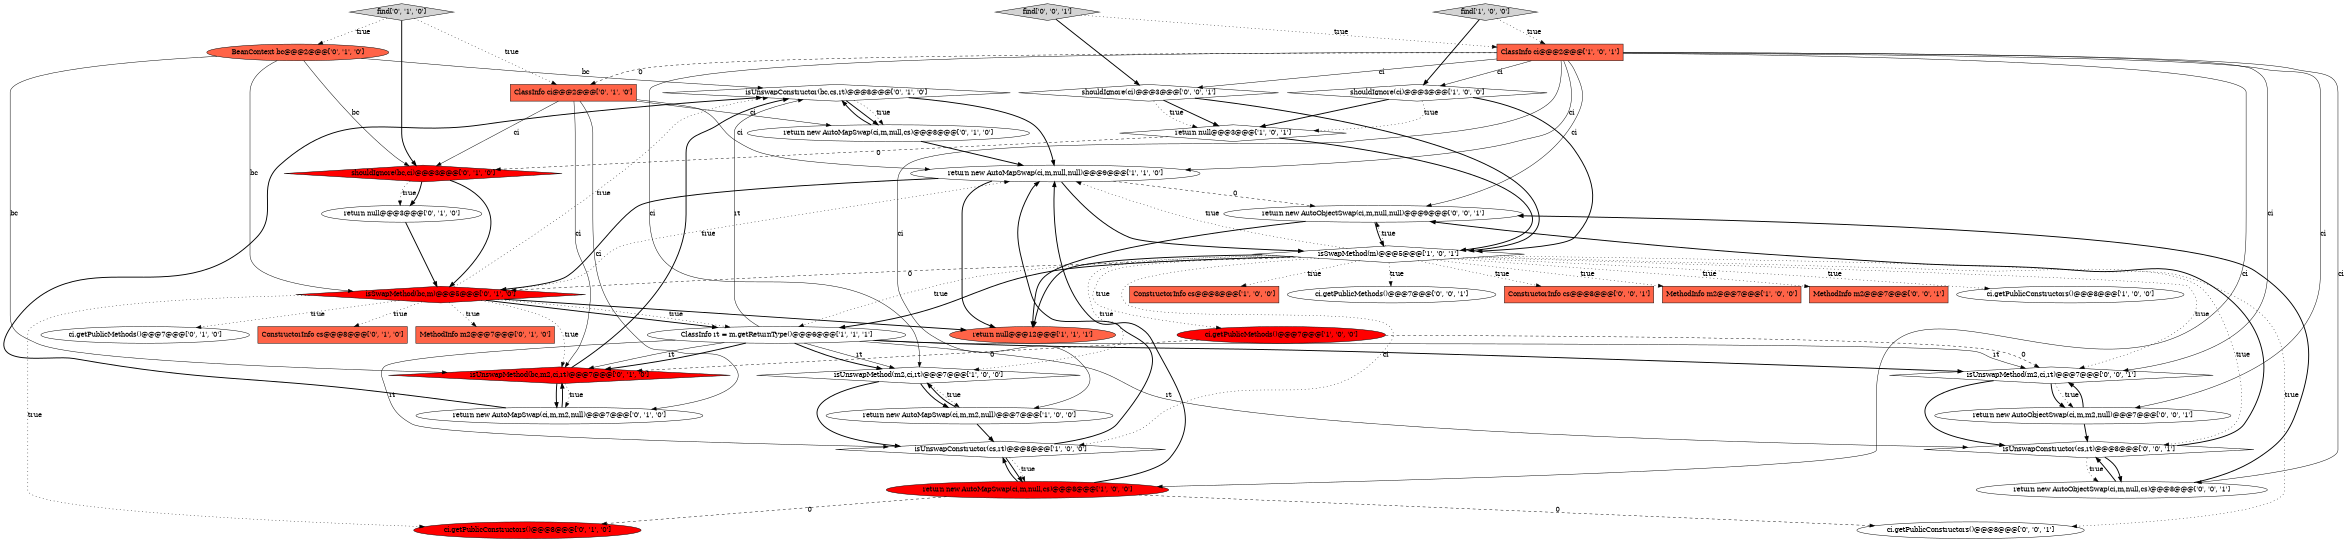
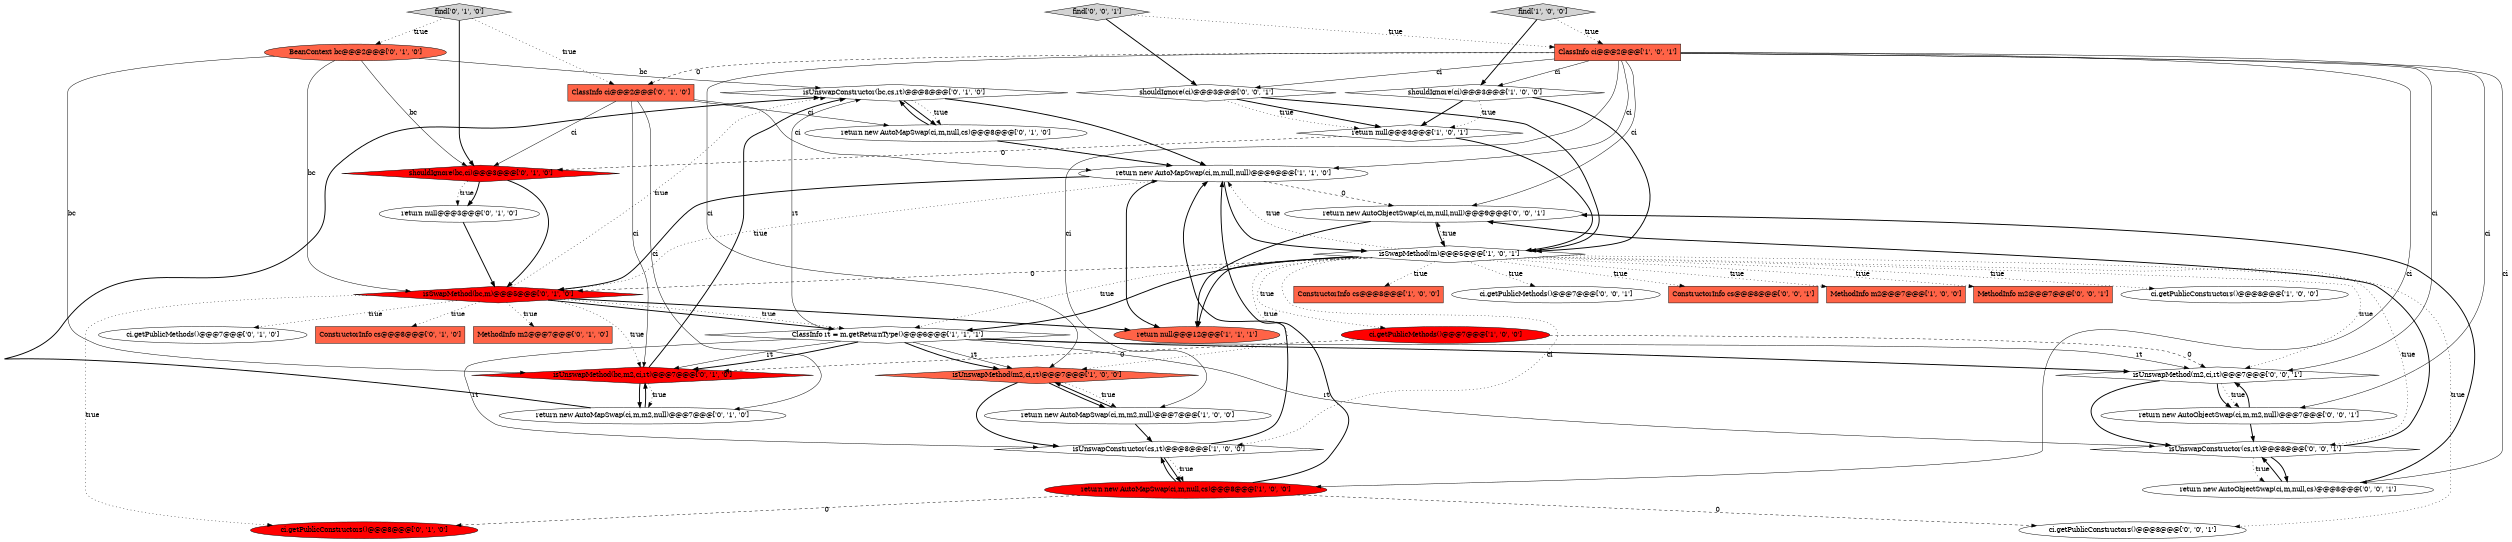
  digraph {
    node [fillcolor=white shape=ellipse style=filled]
    edge [style=bold]
    n1 [label="isUnswapConstructor(bc,cs,rt)@@@8@@@['0', '1', '0']" shape=diamond]
    n2 [label="return new AutoMapSwap(ci,m,null,cs)@@@8@@@['0', '1', '0']"]
    n3 [label="return new AutoMapSwap(ci,m,null,null)@@@9@@@['1', '1', '0']"]
    n4 [label="return new AutoObjectSwap(ci,m,null,null)@@@9@@@['0', '0', '1']"]
    n5 [label="isSwapMethod(m)@@@5@@@['1', '0', '1']" shape=diamond]
    n6 [fillcolor=tomato label="return null@@@12@@@['1', '1', '1']"]
    n7 [fillcolor=red label="isSwapMethod(bc,m)@@@5@@@['0', '1', '0']" shape=diamond]
    n8 [label="isUnswapConstructor(cs,rt)@@@8@@@['0', '0', '1']" shape=diamond]
    n9 [label="ci.getPublicConstructors()@@@8@@@['0', '0', '1']"]
    n10 [fillcolor=tomato label="ConstructorInfo cs@@@8@@@['1', '0', '0']" shape=box]
-   n11 [label="ClassInfo rt = m.getReturnType()@@@6@@@['1', '1', '1']"]
-   n12 [label="isUnswapMethod(m2,ci,rt)@@@7@@@['1', '0', '0']" shape=diamond]
+   n11 [label="ClassInfo rt = m.getReturnType()@@@6@@@['1', '1', '1']" shape=diamond]
+   n12 [fillcolor=tomato label="isUnswapMethod(m2,ci,rt)@@@7@@@['1', '0', '0']" shape=diamond]
    n13 [label="isUnswapConstructor(cs,rt)@@@8@@@['1', '0', '0']" shape=diamond]
    n14 [label="isUnswapMethod(m2,ci,rt)@@@7@@@['0', '0', '1']" shape=diamond]
    n15 [label="ci.getPublicMethods()@@@7@@@['0', '0', '1']"]
    n16 [fillcolor=red label="ci.getPublicMethods()@@@7@@@['1', '0', '0']"]
    n17 [fillcolor=tomato label="ConstructorInfo cs@@@8@@@['0', '0', '1']" shape=box]
    n18 [fillcolor=tomato label="MethodInfo m2@@@7@@@['1', '0', '0']" shape=box]
    n19 [fillcolor=tomato label="MethodInfo m2@@@7@@@['0', '0', '1']" shape=box]
    n20 [label="ci.getPublicConstructors()@@@8@@@['1', '0', '0']"]
    n21 [label="return new AutoObjectSwap(ci,m,null,cs)@@@8@@@['0', '0', '1']"]
    n22 [label="return null@@@3@@@['1', '0', '1']" shape=diamond]
    n23 [fillcolor=red label="shouldIgnore(bc,ci)@@@3@@@['0', '1', '0']" shape=diamond]
    n24 [label="return null@@@3@@@['0', '1', '0']"]
    n25 [fillcolor=lightgray label="find['0', '0', '1']" shape=diamond]
    n26 [label="shouldIgnore(ci)@@@3@@@['0', '0', '1']" shape=diamond]
    n27 [fillcolor=tomato label="ClassInfo ci@@@2@@@['1', '0', '1']" shape=box]
    n28 [label="shouldIgnore(ci)@@@3@@@['1', '0', '0']" shape=diamond]
    n29 [fillcolor=tomato label="ClassInfo ci@@@2@@@['0', '1', '0']" shape=box]
    n30 [label="return new AutoMapSwap(ci,m,m2,null)@@@7@@@['1', '0', '0']"]
    n31 [label="return new AutoObjectSwap(ci,m,m2,null)@@@7@@@['0', '0', '1']"]
    n32 [fillcolor=red label="return new AutoMapSwap(ci,m,null,cs)@@@8@@@['1', '0', '0']"]
    n33 [fillcolor=tomato label="BeanContext bc@@@2@@@['0', '1', '0']"]
    n34 [fillcolor=red label="isUnswapMethod(bc,m2,ci,rt)@@@7@@@['0', '1', '0']" shape=diamond]
    n35 [fillcolor=tomato label="MethodInfo m2@@@7@@@['0', '1', '0']" shape=box]
    n36 [label="ci.getPublicMethods()@@@7@@@['0', '1', '0']"]
    n37 [fillcolor=red label="ci.getPublicConstructors()@@@8@@@['0', '1', '0']"]
    n38 [fillcolor=tomato label="ConstructorInfo cs@@@8@@@['0', '1', '0']" shape=box]
    n39 [label="return new AutoMapSwap(ci,m,m2,null)@@@7@@@['0', '1', '0']"]
    n40 [fillcolor=lightgray label="find['0', '1', '0']" shape=diamond]
    n41 [fillcolor=lightgray label="find['1', '0', '0']" shape=diamond]
    n1 -> n2
    n1 -> n2 [label=true style=dotted]
    n1 -> n3
    n2 -> n1
    n2 -> n3
    n3 -> n4 [label=0 style=dashed]
    n3 -> n5
    n3 -> n6
    n3 -> n7
    n4 -> n5
    n4 -> n6
    n5 -> n3 [label=true style=dotted]
    n5 -> n4 [label=true style=dotted]
    n5 -> n6
    n5 -> n7 [label=0 style=dashed]
    n5 -> n8 [label=true style=dotted]
    n5 -> n9 [label=true style=dotted]
    n5 -> n10 [label=true style=dotted]
    n5 -> n11
    n5 -> n11 [label=true style=dotted]
    n5 -> n12 [label=true style=dotted]
    n5 -> n13 [label=ci style=dotted]
    n5 -> n14 [label=true style=dotted]
    n5 -> n15 [label=true style=dotted]
    n5 -> n16 [label=true style=dotted]
    n5 -> n17 [label=true style=dotted]
    n5 -> n18 [label=true style=dotted]
    n5 -> n19 [label=true style=dotted]
    n5 -> n20 [label=true style=dotted]
    n7 -> n1 [label=true style=dotted]
    n7 -> n3 [label=true style=dotted]
    n7 -> n6
    n7 -> n11
    n7 -> n11 [label=true style=dotted]
    n7 -> n34 [label=true style=dotted]
    n7 -> n35 [label=true style=dotted]
    n7 -> n36 [label=true style=dotted]
    n7 -> n37 [label=true style=dotted]
    n7 -> n38 [label=true style=dotted]
    n8 -> n4
    n8 -> n21
    n8 -> n21 [label=true style=dotted]
    n11 -> n1 [label=rt style=solid]
    n11 -> n8 [label=rt style=solid]
    n11 -> n12 [label=rt style=solid]
    n11 -> n12
    n11 -> n13 [label=rt style=solid]
    n11 -> n14 [label=rt style=solid]
    n11 -> n14
    n11 -> n34 [label=rt style=solid]
    n11 -> n34
    n12 -> n13
    n12 -> n30 [label=true style=dotted]
    n12 -> n30
    n13 -> n3
    n13 -> n32
    n13 -> n32 [label=true style=dotted]
    n14 -> n8
    n14 -> n31
    n14 -> n31 [label=true style=dotted]
    n16 -> n14 [label=0 style=dashed]
    n16 -> n34 [label=0 style=dashed]
    n21 -> n4
    n21 -> n8
    n22 -> n5
    n22 -> n23 [label=0 style=dashed]
    n23 -> n7
    n23 -> n24 [label=true style=dotted]
    n23 -> n24
    n24 -> n7
    n25 -> n26
    n25 -> n27 [label=true style=dotted]
    n26 -> n5
    n26 -> n22
    n26 -> n22 [label=true style=dotted]
    n27 -> n3 [label=ci style=solid]
    n27 -> n4 [label=ci style=solid]
    n27 -> n12 [label=ci style=solid]
    n27 -> n14 [label=ci style=solid]
    n27 -> n21 [label=ci style=solid]
    n27 -> n26 [label=ci style=solid]
    n27 -> n28 [label=ci style=solid]
    n27 -> n29 [label=0 style=dashed]
    n27 -> n30 [label=ci style=solid]
    n27 -> n31 [label=ci style=solid]
    n27 -> n32 [label=ci style=solid]
    n28 -> n5
    n28 -> n22 [label=true style=dotted]
    n28 -> n22
    n29 -> n2 [label=ci style=solid]
    n29 -> n3 [label=ci style=solid]
    n29 -> n23 [label=ci style=solid]
    n29 -> n34 [label=ci style=solid]
    n29 -> n39 [label=ci style=solid]
    n30 -> n12
    n30 -> n13
    n31 -> n8
    n31 -> n14
    n32 -> n3
    n32 -> n9 [label=0 style=dashed]
    n32 -> n13
    n32 -> n37 [label=0 style=dashed]
    n33 -> n1 [label=bc style=solid]
    n33 -> n7 [label=bc style=solid]
    n33 -> n23 [label=bc style=solid]
    n33 -> n34 [label=bc style=solid]
    n34 -> n1
    n34 -> n39
    n34 -> n39 [label=true style=dotted]
    n39 -> n1
    n39 -> n34
    n40 -> n23
    n40 -> n29 [label=true style=dotted]
    n40 -> n33 [label=true style=dotted]
    n41 -> n27 [label=true style=dotted]
    n41 -> n28
  }
